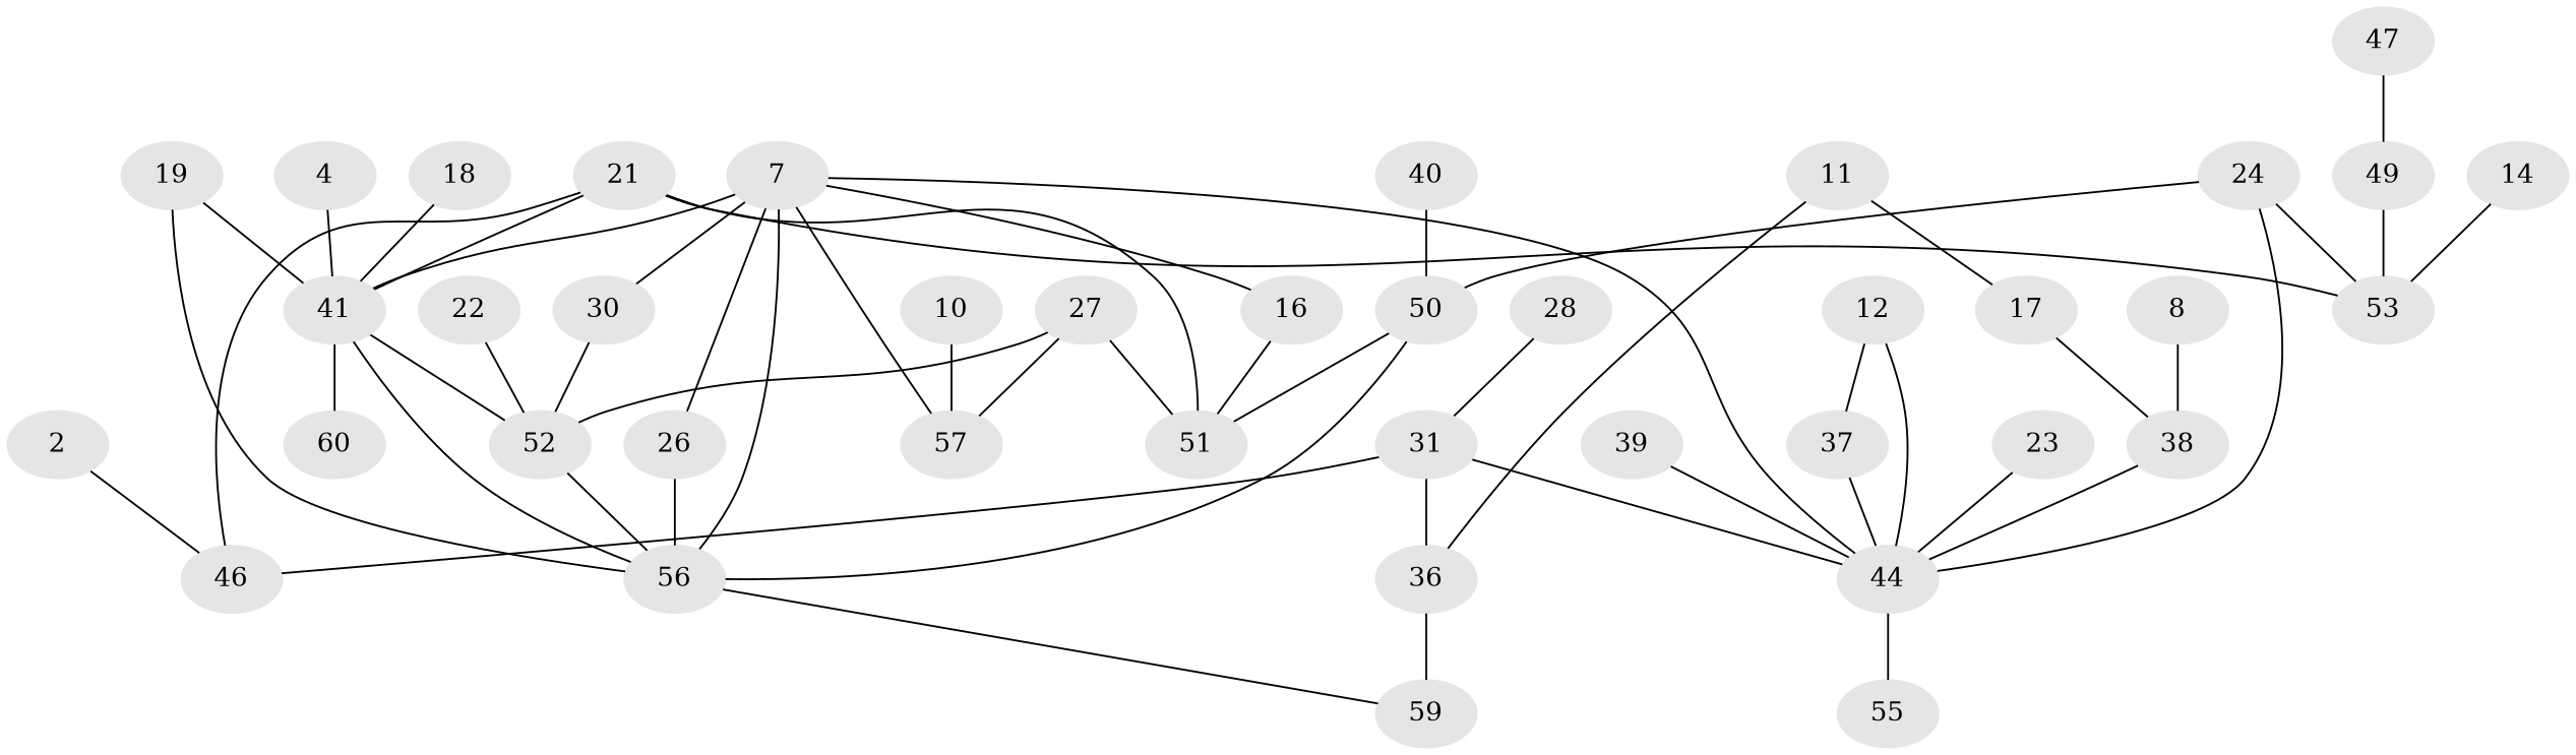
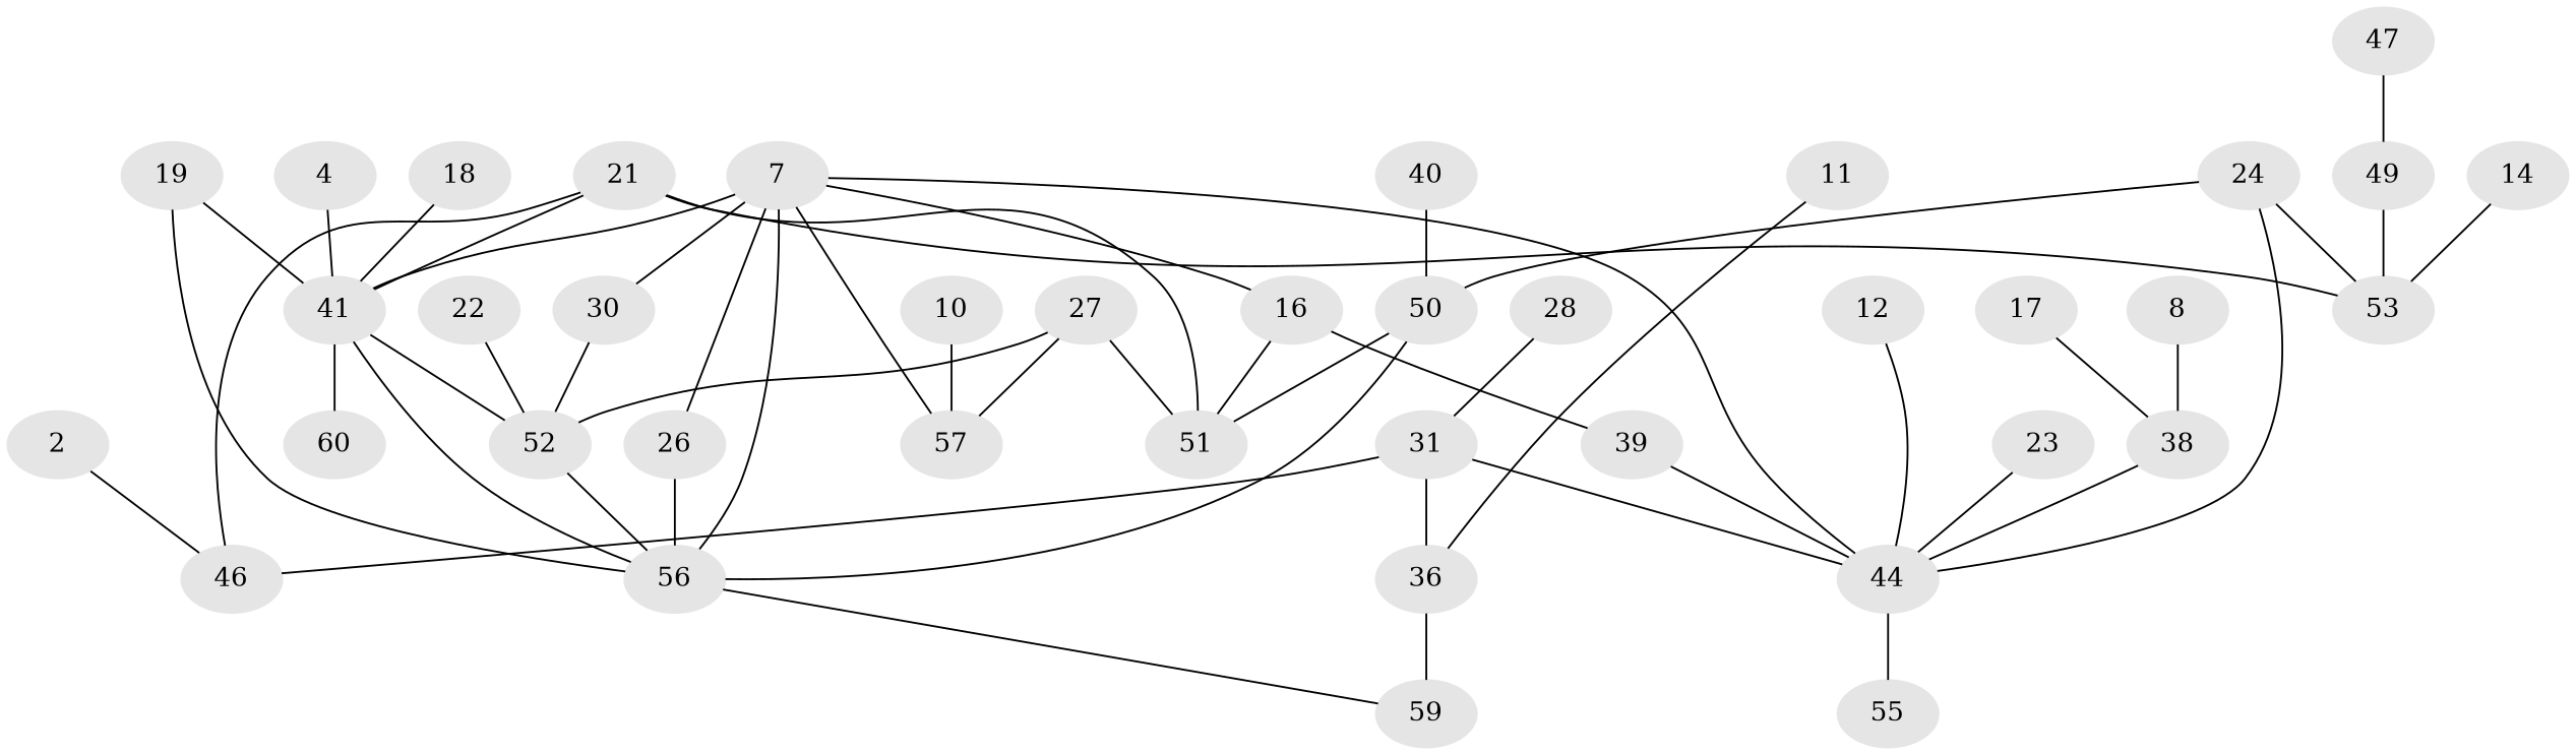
  graph {
    node [color=gray90 style=filled]
    edge [weight=1.0]
    2
    46
    4
    41
    52
    56
    60
    7
    16
    26
    44
    57
    30
    39
    51
    55
    59
    8
    38
    31
    36
    10
    11
    17
    12
-   37
    14
    53
    49
    18
    19
    21
    22
    23
    24
    50
    27
    28
    40
    47
    2 -- 46
    4 -- 41
    41 -- 52
    41 -- 56
    41 -- 60
    52 -- 56
    56 -- 59
    7 -- 41
    7 -- 56
    7 -- 16
    7 -- 26
    7 -- 44
    7 -- 57
    7 -- 30
+   16 -- 39
    16 -- 51
    26 -- 56
    44 -- 55
    30 -- 52
    39 -- 44
    8 -- 38
    38 -- 44
    31 -- 46
    31 -- 44
    31 -- 36
    36 -- 59 [weight=2.0]
    10 -- 57
    11 -- 36
-   11 -- 17
    17 -- 38
    12 -- 44
-   12 -- 37
-   37 -- 44
    14 -- 53
    49 -- 53
    18 -- 41
    19 -- 41
    19 -- 56
    21 -- 46
    21 -- 41
    21 -- 51
    21 -- 53
    22 -- 52
    23 -- 44
    24 -- 44
    24 -- 53
    24 -- 50
    50 -- 56
    50 -- 51
    27 -- 52
    27 -- 57
    27 -- 51
    28 -- 31
    40 -- 50
    47 -- 49
  }
